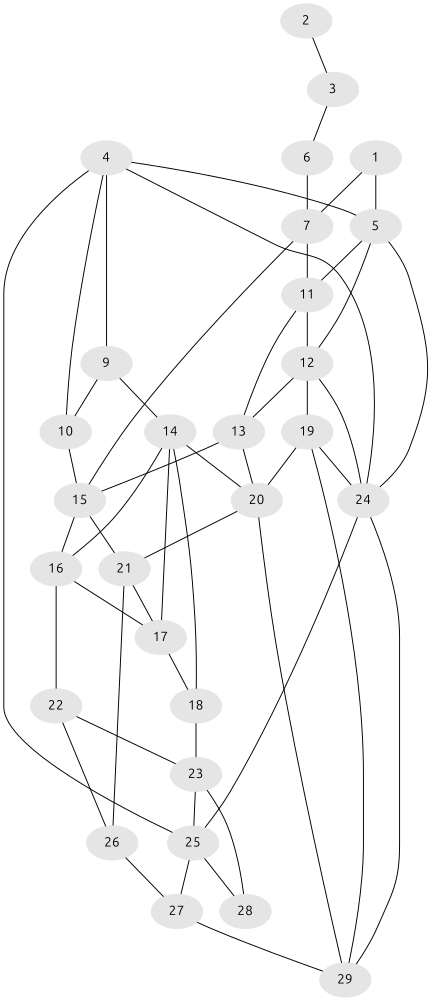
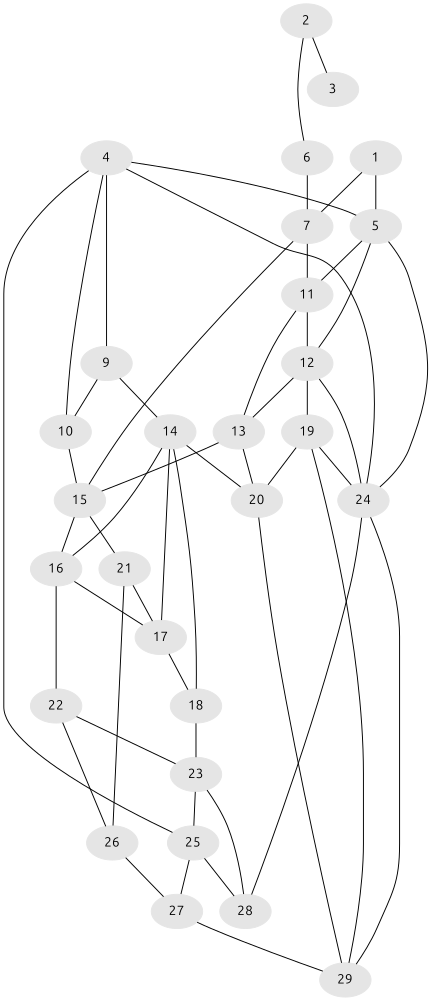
  graph {
    fontname=Ubuntu
    node [color=gray90 fontname=Ubuntu style=filled]
    edge [fontname=Ubuntu weight=1.0]
    1
    5
    7
    24
    11
    12
    15
    2
    3
    6
    4
    9
    10
    25
    14
    29
    28
    27
    13
    19
    16
    21
    20
    17
    18
    22
    23
    26
    1 -- 5 [weight=2.0]
    1 -- 7
    5 -- 24
    5 -- 11
    5 -- 12
    7 -- 11
    7 -- 15
-   24 -- 25
+   24 -- 28
    24 -- 29 [weight=2.0]
    11 -- 12 [weight=2.0]
    11 -- 13 [weight=2.0]
    12 -- 24
    12 -- 13
    12 -- 19
    15 -- 16
    15 -- 21
    2 -- 3 [weight=2.0]
-   3 -- 6 [weight=2.0]
+   2 -- 6 [weight=2.0]
    6 -- 7 [weight=2.0]
    4 -- 5
    4 -- 24
    4 -- 9
    4 -- 10
    4 -- 25
    9 -- 10
    9 -- 14 [weight=2.0]
    10 -- 15
    25 -- 28 [weight=2.0]
    25 -- 27
    14 -- 16
    14 -- 20
    14 -- 17
    14 -- 18
    27 -- 29 [weight=2.0]
    13 -- 15
    13 -- 20
    19 -- 24 [weight=2.0]
    19 -- 29
    19 -- 20
    16 -- 17 [weight=2.0]
    16 -- 22
    21 -- 17
    21 -- 26
    20 -- 29
-   20 -- 21 [weight=2.0]
    17 -- 18
    18 -- 23 [weight=2.0]
    22 -- 23
    22 -- 26
    23 -- 25
    23 -- 28 [weight=2.0]
    26 -- 27 [weight=2.0]
  }
